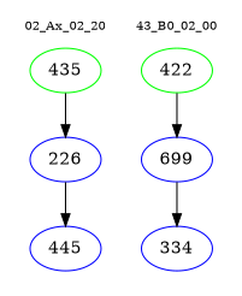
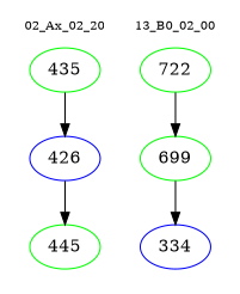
  digraph {
    node [color=blue]
    edge [color=black]
    n1 [color=green label=435]
-   n2 [label=226]
-   n3 [label=445]
-   n4 [color=green label=422]
-   n5 [label=699]
+   n2 [label=426]
+   n3 [color=green label=445]
+   n4 [color=green label=722]
+   n5 [color=green label=699]
    n6 [label=334]
    subgraph cluster_1 {
      color=white
      fontsize=10
      label="02_Ax_02_20"
      n1
      n2
      n3
    }
    subgraph cluster_2 {
      color=white
      fontsize=10
-     label="43_B0_02_00"
+     label="13_B0_02_00"
      n4
      n5
      n6
    }
    n1 -> n2
    n2 -> n3
    n4 -> n5
    n5 -> n6
  }
